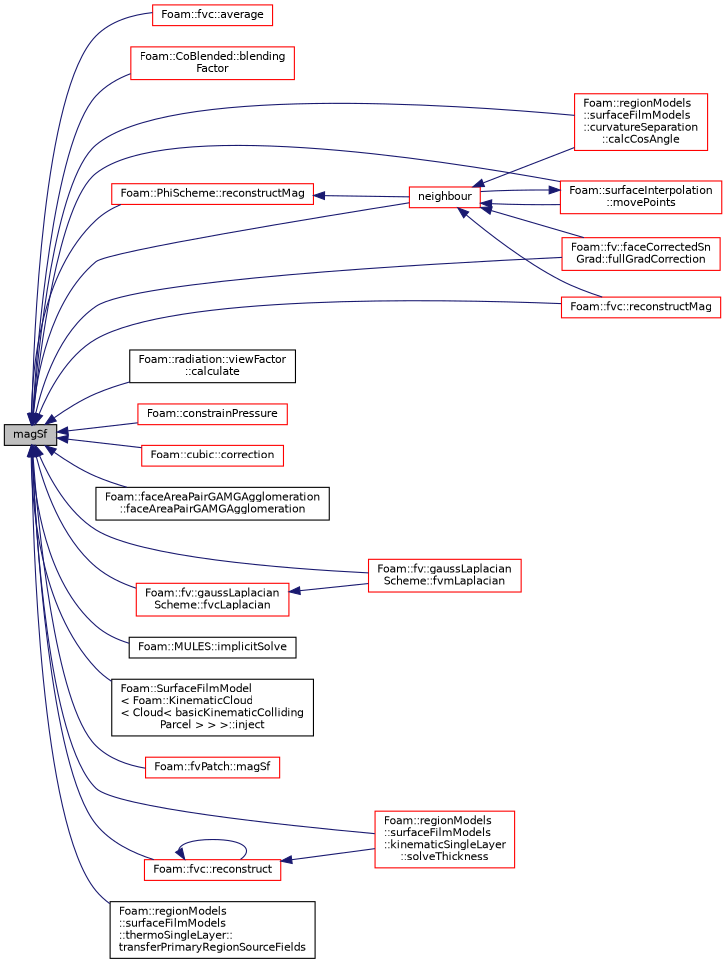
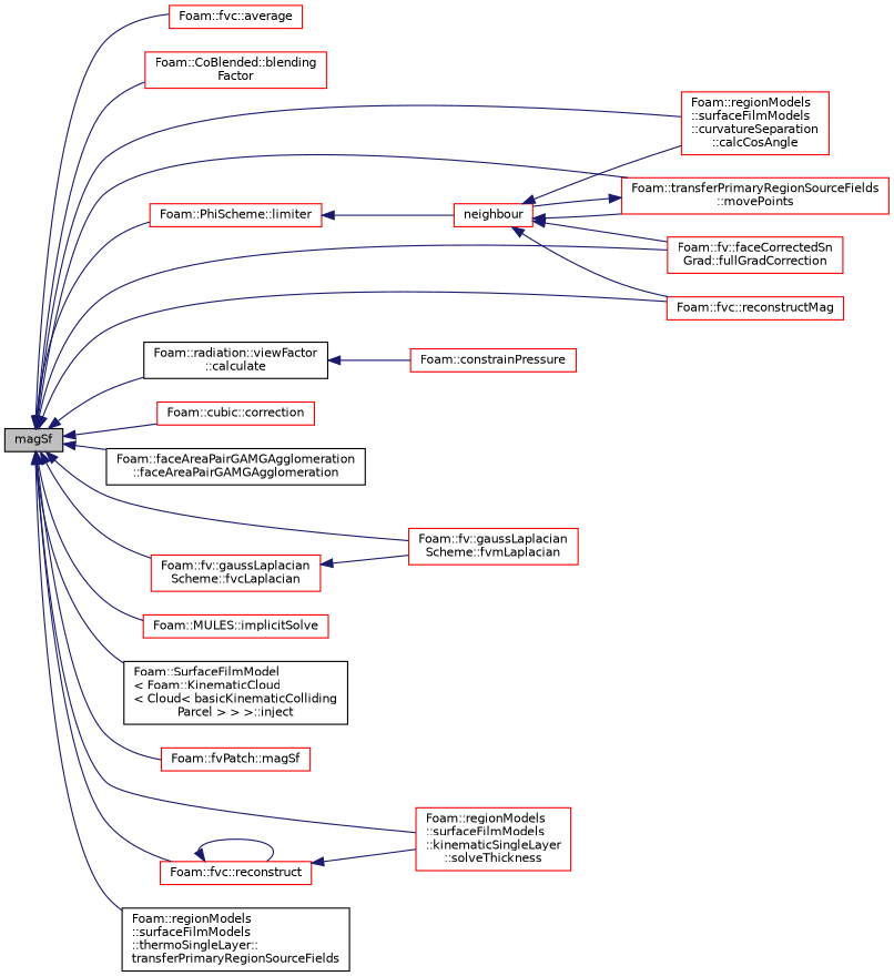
  digraph {
    rankdir=LR
    node [color=red fontname=Helvetica fontsize=10 shape=record]
    edge [color=midnightblue dir=back fontname=Helvetica fontsize=10 labelfontname=Helvetica labelfontsize=10 style=solid]
    n1 [color=black fillcolor=grey75 fontcolor=black height=0.2 label=magSf style=filled width=0.4]
    n2 [height=0.2 label="Foam::fvc::average" width=0.4]
    n3 [height=0.2 label="Foam::CoBlended::blending\lFactor" width=0.4]
    n4 [height=0.2 label="Foam::regionModels\l::surfaceFilmModels\l::curvatureSeparation\l::calcCosAngle" width=0.4]
    n5 [color=black height=0.2 label="Foam::radiation::viewFactor\l::calculate" width=0.4]
    n6 [height=0.2 label="Foam::constrainPressure" width=0.4]
    n7 [height=0.2 label="Foam::cubic::correction" width=0.4]
    n8 [color=black height=0.2 label="Foam::faceAreaPairGAMGAgglomeration\l::faceAreaPairGAMGAgglomeration" width=0.4]
    n9 [height=0.2 label="Foam::fv::faceCorrectedSn\lGrad::fullGradCorrection" width=0.4]
    n10 [height=0.2 label="Foam::fv::gaussLaplacian\lScheme::fvcLaplacian" width=0.4]
    n11 [height=0.2 label="Foam::fv::gaussLaplacian\lScheme::fvmLaplacian" width=0.4]
-   n12 [color=black height=0.2 label="Foam::MULES::implicitSolve" width=0.4]
+   n12 [height=0.2 label="Foam::MULES::implicitSolve" width=0.4]
    n13 [color=black height=0.2 label="Foam::SurfaceFilmModel\l\< Foam::KinematicCloud\l\< Cloud\< basicKinematicColliding\lParcel \> \> \>::inject" width=0.4]
-   n14 [height=0.2 label="Foam::PhiScheme::reconstructMag" width=0.4]
+   n14 [height=0.2 label="Foam::PhiScheme::limiter" width=0.4]
    n15 [height=0.2 label="Foam::fvPatch::magSf" width=0.4]
-   n16 [height=0.2 label="Foam::surfaceInterpolation\l::movePoints" width=0.4]
+   n16 [height=0.2 label="Foam::transferPrimaryRegionSourceFields\l::movePoints" width=0.4]
    n17 [height=0.2 label=neighbour width=0.4]
    n18 [height=0.2 label="Foam::fvc::reconstructMag" width=0.4]
    n19 [height=0.2 label="Foam::fvc::reconstruct" width=0.4]
    n20 [height=0.2 label="Foam::regionModels\l::surfaceFilmModels\l::kinematicSingleLayer\l::solveThickness" width=0.4]
    n21 [color=black height=0.2 label="Foam::regionModels\l::surfaceFilmModels\l::thermoSingleLayer::\ltransferPrimaryRegionSourceFields" width=0.4]
    n1 -> n2
    n1 -> n3
    n1 -> n4
    n1 -> n5
-   n1 -> n6
+   n5 -> n6
    n1 -> n7
    n1 -> n8
    n1 -> n9
    n1 -> n10
    n1 -> n11
    n1 -> n12
    n1 -> n13
    n1 -> n14
    n1 -> n15
    n1 -> n16
-   n1 -> n17
    n1 -> n18
    n1 -> n19
    n1 -> n20
    n1 -> n21
    n10 -> n11
    n14 -> n17
    n16 -> n17
    n17 -> n4
    n17 -> n9
    n17 -> n16
    n17 -> n18
    n19 -> n19
    n19 -> n20
  }
